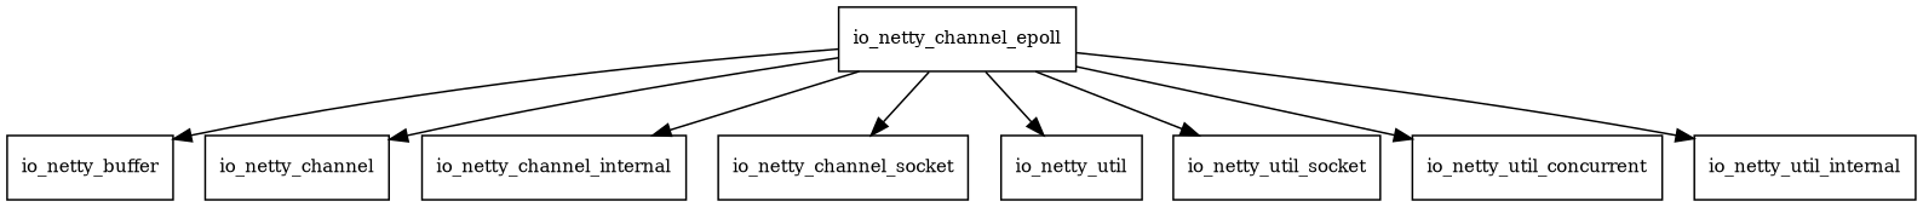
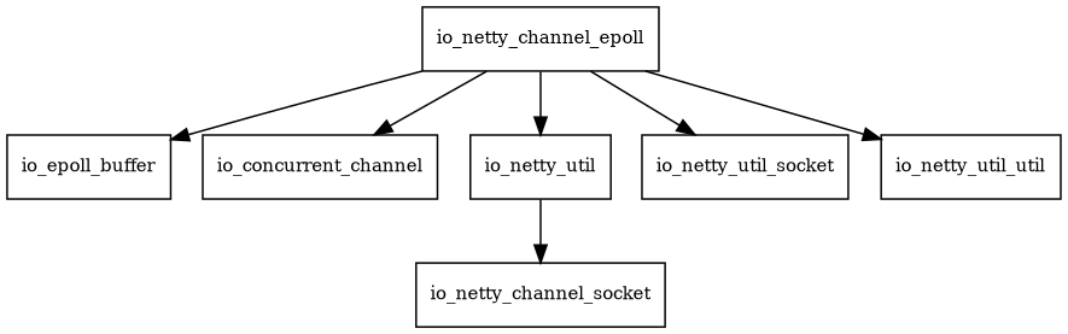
  digraph {
    node [fontsize=10.0 shape=box]
    io_netty_channel_epoll
-   io_netty_buffer
-   io_netty_channel
-   io_netty_channel_internal
+   io_netty_buffer [label=io_epoll_buffer]
+   io_netty_channel [label=io_concurrent_channel]
    io_netty_channel_socket
    io_netty_util
    n7 [label=io_netty_util_socket]
-   io_netty_util_concurrent
-   io_netty_util_internal
+   io_netty_util_internal [label=io_netty_util_util]
    io_netty_channel_epoll -> io_netty_buffer
    io_netty_channel_epoll -> io_netty_channel
-   io_netty_channel_epoll -> io_netty_channel_internal
-   io_netty_channel_epoll -> io_netty_channel_socket
+   io_netty_util -> io_netty_channel_socket
    io_netty_channel_epoll -> io_netty_util
    io_netty_channel_epoll -> n7
-   io_netty_channel_epoll -> io_netty_util_concurrent
    io_netty_channel_epoll -> io_netty_util_internal
  }
